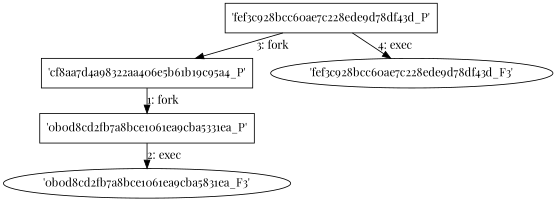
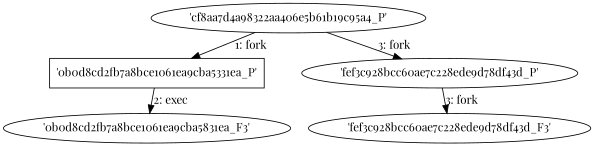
  digraph {
    engine=neato
    fixedsize=false
    fontname="Playfair Display"
    fontsize=10
    nodesep=0.3
    rankdir=TB
    ranksep=0
    splines=true
    node [fontname="Playfair Display" node_type=Process shape=box]
    edge [fontname="Playfair Display"]
-   "'cf8aa7d4a98322aa406e5b61b19c95a4_P'"
+   "'cf8aa7d4a98322aa406e5b61b19c95a4_P'" [shape=ellipse]
    "'0b0d8cd2fb7a8bce1061ea9cba5331ea_P'"
-   "'fef3c928bcc60ae7c228ede9d78df43d_P'"
+   "'fef3c928bcc60ae7c228ede9d78df43d_P'" [shape=ellipse]
    n4 [label="'0b0d8cd2fb7a8bce1061ea9cba5831ea_F3'" node_type=File shape=ellipse]
    "'fef3c928bcc60ae7c228ede9d78df43d_F3'" [node_type=File shape=ellipse]
    "'cf8aa7d4a98322aa406e5b61b19c95a4_P'" -> "'0b0d8cd2fb7a8bce1061ea9cba5331ea_P'" [label="1: fork"]
-   "'fef3c928bcc60ae7c228ede9d78df43d_P'" -> "'cf8aa7d4a98322aa406e5b61b19c95a4_P'" [label="3: fork"]
+   "'cf8aa7d4a98322aa406e5b61b19c95a4_P'" -> "'fef3c928bcc60ae7c228ede9d78df43d_P'" [label="3: fork"]
    "'0b0d8cd2fb7a8bce1061ea9cba5331ea_P'" -> n4 [label="2: exec"]
-   "'fef3c928bcc60ae7c228ede9d78df43d_P'" -> "'fef3c928bcc60ae7c228ede9d78df43d_F3'" [label="4: exec"]
+   "'fef3c928bcc60ae7c228ede9d78df43d_P'" -> "'fef3c928bcc60ae7c228ede9d78df43d_F3'" [label="3: fork"]
  }
